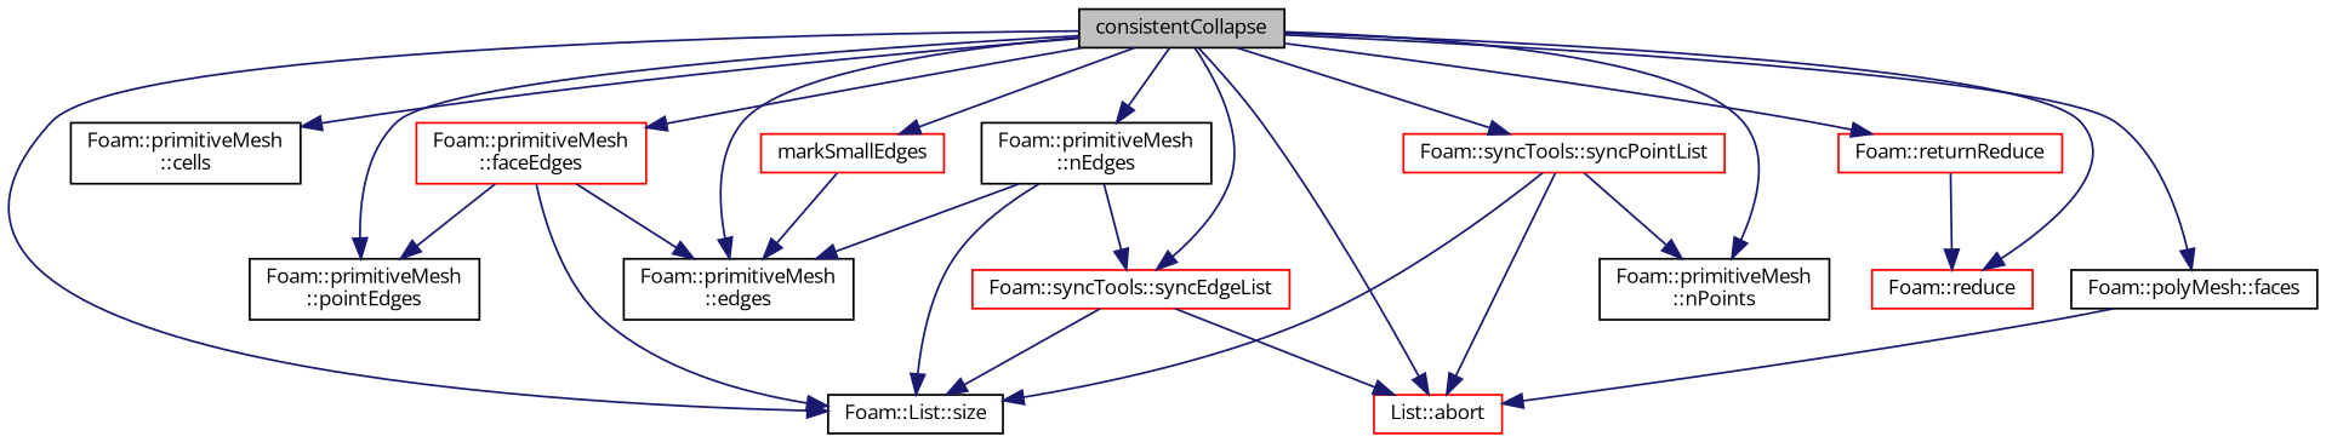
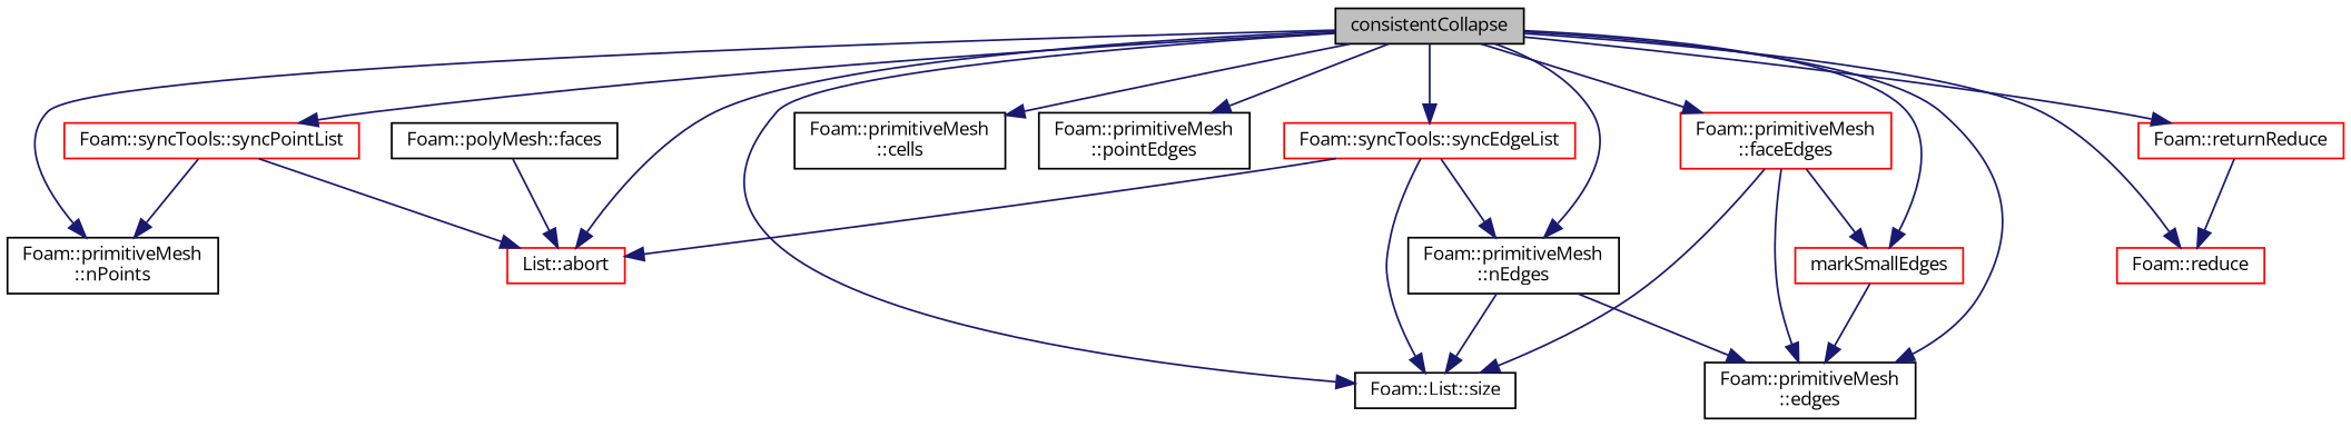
  digraph {
    fontname="Open Sans"
    rankdir=TB
    node [color=black fontname="Open Sans" fontsize=10 shape=record]
    edge [color=midnightblue fontname="Open Sans" fontsize=10 labelfontname=FreeSans labelfontsize=10 style=solid]
    n1 [fillcolor=grey75 fontcolor=black height=0.2 label=consistentCollapse style=filled width=0.4]
    n2 [color=red height=0.2 label="List::abort" width=0.4]
    n3 [height=0.2 label="Foam::primitiveMesh\l::cells" width=0.4]
    n4 [height=0.2 label="Foam::primitiveMesh\l::edges" width=0.4]
    n5 [color=red height=0.2 label="Foam::primitiveMesh\l::faceEdges" width=0.4]
    n6 [height=0.2 label="Foam::primitiveMesh\l::pointEdges" width=0.4]
    n7 [height=0.2 label="Foam::List::size" width=0.4]
    n8 [height=0.2 label="Foam::polyMesh::faces" width=0.4]
    n9 [color=red height=0.2 label=markSmallEdges width=0.4]
    n10 [height=0.2 label="Foam::primitiveMesh\l::nEdges" width=0.4]
    n11 [height=0.2 label="Foam::primitiveMesh\l::nPoints" width=0.4]
    n12 [color=red height=0.2 label="Foam::reduce" width=0.4]
    n13 [color=red height=0.2 label="Foam::returnReduce" width=0.4]
    n14 [color=red height=0.2 label="Foam::syncTools::syncEdgeList" width=0.4]
    n15 [color=red height=0.2 label="Foam::syncTools::syncPointList" width=0.4]
    n1 -> n2
    n1 -> n3
    n1 -> n4
    n1 -> n5
    n1 -> n6
    n1 -> n7
-   n1 -> n8
    n1 -> n9
    n1 -> n10
    n1 -> n11
    n1 -> n12
    n1 -> n13
    n1 -> n14
    n1 -> n15
    n5 -> n4
-   n5 -> n6
+   n5 -> n9
    n5 -> n7
    n8 -> n2
    n9 -> n4
    n10 -> n4
    n10 -> n7
    n13 -> n12
    n14 -> n2
    n14 -> n7
-   n10 -> n14
+   n14 -> n10
    n15 -> n2
-   n15 -> n7
    n15 -> n11
  }
